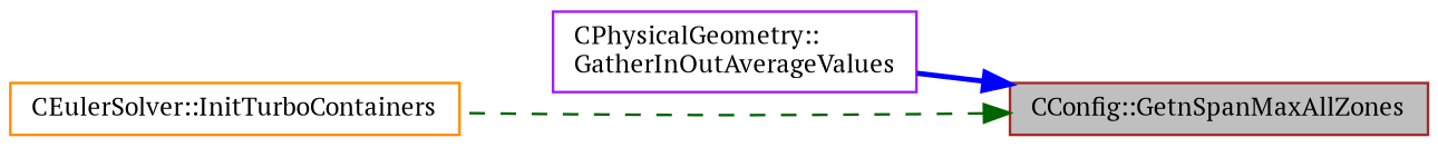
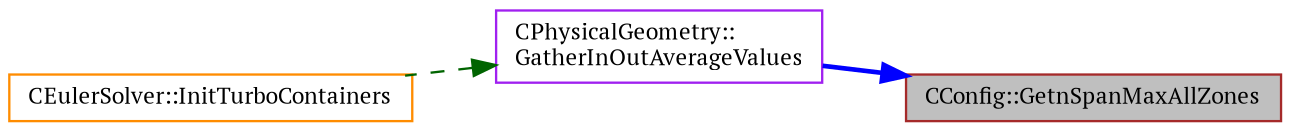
  digraph {
    fontname="PT Serif"
    rankdir=RL
    node [fillcolor=white fontname="PT Serif" fontsize=10 shape=record style=filled]
    edge [dir=back fontname="PT Serif" fontsize=10 labelfontname=Helvetica labelfontsize=10]
    n1 [color=brown fillcolor=grey75 fontcolor=black height=0.2 label="CConfig::GetnSpanMaxAllZones" width=0.4]
    n2 [color=purple height=0.2 label="CPhysicalGeometry::\lGatherInOutAverageValues" width=0.4]
    n3 [color=darkorange height=0.2 label="CEulerSolver::InitTurboContainers" width=0.4]
    n1 -> n2 [color=blue style=bold]
-   n1 -> n3 [color=darkgreen style=dashed]
+   n2 -> n3 [color=darkgreen style=dashed]
  }
